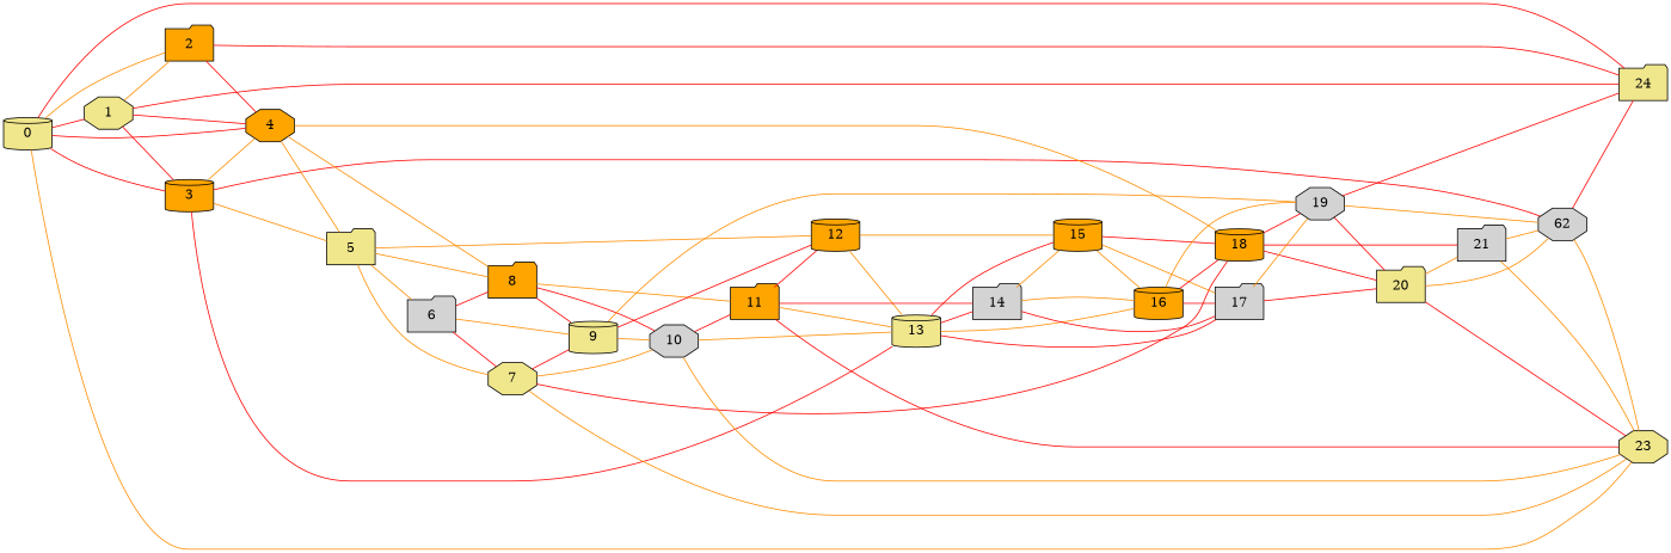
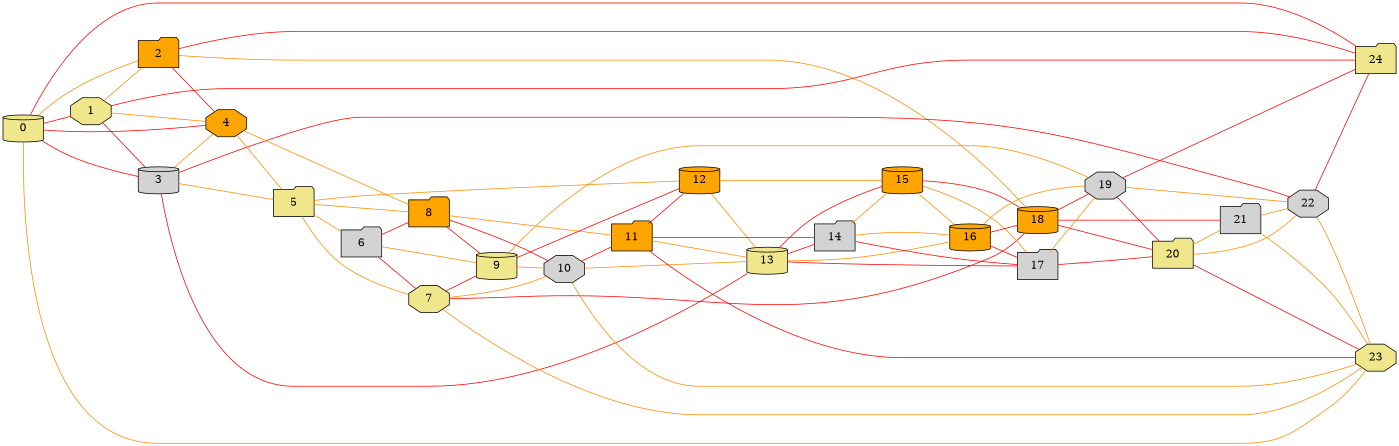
  strict graph {
    rankdir=LR
    node [fillcolor=khaki shape=folder style=filled]
    edge [color=red is_available=True prob=1.0]
    1 [shape=octagon]
    0 [shape=cylinder]
    2 [fillcolor=orange]
-   3 [fillcolor=orange shape=cylinder]
+   3 [fillcolor=lightgrey shape=cylinder]
    4 [fillcolor=orange shape=octagon]
    23 [shape=octagon]
    24
    18 [fillcolor=orange shape=cylinder]
    5
    13 [shape=cylinder]
-   22 [fillcolor=lightgrey shape=octagon label=62]
+   22 [fillcolor=lightgrey shape=octagon]
    8 [fillcolor=orange]
    19 [fillcolor=lightgrey shape=octagon]
    20
    21 [fillcolor=lightgrey]
    6 [fillcolor=lightgrey]
    7 [shape=octagon]
    12 [fillcolor=orange shape=cylinder]
    14 [fillcolor=lightgrey]
    15 [fillcolor=orange shape=cylinder]
    16 [fillcolor=orange shape=cylinder]
    17 [fillcolor=lightgrey]
    9 [shape=cylinder]
    10 [fillcolor=lightgrey shape=octagon]
    11 [fillcolor=orange]
    1 -- 2 [color=darkorange prob=0.212310737589]
    1 -- 3 [prob=0.306295355519]
-   1 -- 4 [prob=0.673440902573]
+   1 -- 4 [color=darkorange prob=0.673440902573]
    1 -- 24 [prob=0.400206144972]
    0 -- 1 [prob=0.40532550884]
    0 -- 2 [color=darkorange prob=0.730700432333]
    0 -- 3 [prob=0.260864871292]
    0 -- 4 [prob=0.225047050021]
    0 -- 23 [color=darkorange prob=0.0923169989767]
    0 -- 24 [prob=0.654517593419]
    2 -- 4 [prob=0.307304150065]
    2 -- 24 [prob=0.813538271709]
-   4 -- 18 [color=darkorange prob=0.635887855697]
+   2 -- 18 [color=darkorange prob=0.635887855697]
    3 -- 4 [color=darkorange prob=0.399832368646]
    3 -- 5 [color=darkorange prob=0.715514263419]
    3 -- 13 [prob=0.102900228864]
    3 -- 22 [prob=0.229398743395]
    4 -- 5 [color=darkorange prob=0.869744426908]
    4 -- 8 [color=darkorange]
    18 -- 19
    18 -- 20
    18 -- 21
    5 -- 8 [color=darkorange prob=0.345575173545]
    5 -- 6 [color=darkorange prob=0.208373089977]
    5 -- 7 [color=darkorange prob=0.832333573404]
    5 -- 12 [color=darkorange prob=0.147856995865]
    13 -- 14 [prob=0.438246708386]
    13 -- 15 [prob=0.502472792885]
    13 -- 16 [color=darkorange prob=0.104168875868]
    13 -- 17
    22 -- 23 [color=darkorange prob=0.404362887756]
    22 -- 24 [prob=0.167387925428]
    8 -- 9 [prob=0.915453665101]
    8 -- 10 [prob=0.398248489959]
    8 -- 11 [color=darkorange prob=0.096128924194]
    19 -- 24 [prob=0.8806759842]
    19 -- 22 [color=darkorange prob=0.539596826538]
    19 -- 20 [prob=0.125505298956]
    20 -- 23 [prob=0.244325162151]
    20 -- 22 [color=darkorange prob=0.140020215841]
    20 -- 21 [color=darkorange]
    21 -- 23 [color=darkorange]
    21 -- 22 [color=darkorange prob=0.714170999446]
    6 -- 8
    6 -- 7 [prob=0.0934338299782]
    6 -- 9 [color=darkorange prob=0.365199114479]
    7 -- 23 [color=darkorange prob=0.18734545813]
    7 -- 18 [prob=0.492214093536]
    7 -- 9 [prob=0.816422268614]
    7 -- 10 [color=darkorange prob=0.147389360811]
    12 -- 13 [color=darkorange prob=0.398450290392]
    12 -- 15 [color=darkorange prob=0.84076777292]
    14 -- 15 [color=darkorange]
    14 -- 16 [color=darkorange prob=0.365738738751]
    14 -- 17
    15 -- 18
    15 -- 16 [color=darkorange]
    15 -- 17 [color=darkorange prob=0.639535100662]
    16 -- 18
    16 -- 19 [color=darkorange]
    16 -- 17
    17 -- 19 [color=darkorange prob=0.329904095049]
    17 -- 20
    9 -- 19 [color=darkorange prob=0.171663050289]
    9 -- 12 [prob=0.99263926787]
    9 -- 10 [color=darkorange prob=0.73780025075]
    10 -- 23 [color=darkorange prob=0.974267546631]
    10 -- 13 [color=darkorange prob=0.692314835936]
    10 -- 11
    11 -- 23 [prob=0.62760274656]
    11 -- 13 [color=darkorange prob=0.35036126562]
    11 -- 12 [prob=0.098332541477]
    11 -- 14
  }
